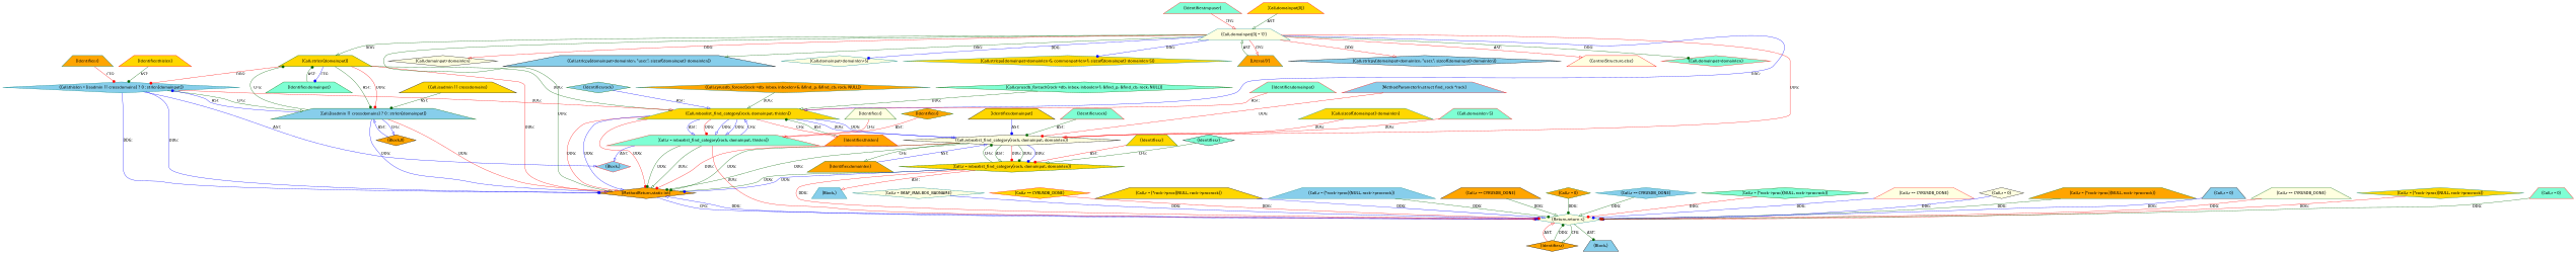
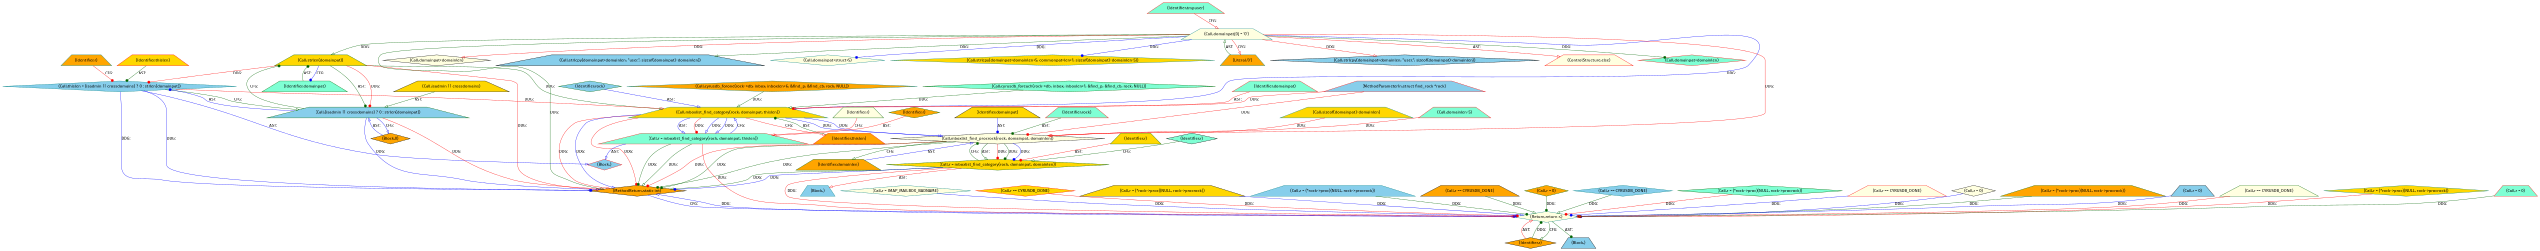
  digraph {
    fontname="Fira Sans"
    node [color=teal fillcolor=gold fontname="Fira Sans" shape=trapezium style=filled]
    edge [arrowhead=onormal color=darkgreen fontname="Fira Sans"]
    n1 [color=darkgreen label="(Call,strlen(domainpat))"]
    n2 [fillcolor=skyblue label="(Call,thislen = (isadmin || crossdomains) ? 0 : strlen(domainpat))" shape=diamond]
    n3 [label="(Call,mboxlist_find_category(rock, domainpat, thislen))"]
    n4 [color=darkgreen fillcolor=skyblue label="(Call,(isadmin || crossdomains) ? 0 : strlen(domainpat))"]
    n5 [color=darkgreen fillcolor=aquamarine label="(Identifier,domainpat)"]
    n6 [color=black fillcolor=orange label="(MethodReturn,static int)" shape=diamond]
    n7 [color=red fillcolor=skyblue label="(Block,)" shape=diamond]
-   n8 [color=black fillcolor=lightyellow label="(Call,mboxlist_find_category(rock, domainpat, domainlen))" shape=diamond]
+   n8 [color=black fillcolor=lightyellow label="(Call,mboxlist_find_procrock(rock, domainpat, domainlen))" shape=diamond]
    n9 [color=red fillcolor=aquamarine label="(Call,r = mboxlist_find_category(rock, domainpat, thislen))"]
    n10 [color=red fillcolor=orange label="(Identifier,thislen)"]
    n11 [color=black fillcolor=orange label="(Block,0)" shape=diamond]
    n12 [fillcolor=lightyellow label="(Return,return r;)" shape=diamond]
    n13 [fillcolor=lightyellow label="(Call,domainpat[0] = '\0')"]
    n14 [color=black fillcolor=lightyellow label="(Call,domainpat+domainlen)" shape=diamond]
    n15 [color=black fillcolor=skyblue label="(Call,strlcpy(domainpat+domainlen, \"user.\", sizeof(domainpat)-domainlen))"]
-   n16 [fillcolor=lightyellow label="(Call,domainpat+domainlen+5)" shape=diamond]
+   n16 [fillcolor=lightyellow label="(Call,domainpat+struct+5)" shape=diamond]
    n17 [label="(Call,strlcpy(domainpat+domainlen+5, commonpat+len+1, sizeof(domainpat)-domainlen-5))" shape=diamond]
    n18 [fillcolor=orange label="(Literal,'\0')"]
    n19 [color=black fillcolor=skyblue label="(Call,strlcpy(domainpat+domainlen, \"user.\", sizeof(domainpat)-domainlen))" shape=diamond]
    n20 [color=red fillcolor=lightyellow label="(ControlStructure,else)"]
    n21 [color=red fillcolor=aquamarine label="(Call,domainpat+domainlen)" shape=diamond]
    n22 [color=darkgreen label="(Call,r = mboxlist_find_category(rock, domainpat, domainlen))" shape=diamond]
    n23 [color=darkgreen fillcolor=orange label="(Identifier,domainlen)"]
    n24 [color=black fillcolor=orange label="(Identifier,r)" shape=diamond]
    n25 [color=black fillcolor=skyblue label="(Block,)"]
    n26 [fillcolor=skyblue label="(Block,)"]
    n27 [color=darkgreen fillcolor=orange label="(Identifier,r)" shape=diamond]
    n28 [color=red fillcolor=aquamarine label="(Identifier,domainpat)"]
    n29 [fillcolor=lightyellow label="(Call,r = IMAP_MAILBOX_BADNAME)" shape=diamond]
    n30 [color=red label="(Call,r == CYRUSDB_DONE)" shape=diamond]
    n31 [color=black label="(Call,r = (*rock->proc)(NULL, rock->procrock))"]
    n32 [fillcolor=skyblue label="(Call,r = (*rock->proc)(NULL, rock->procrock))"]
    n33 [color=black fillcolor=orange label="(Call,r == CYRUSDB_DONE)"]
    n34 [fillcolor=orange label="(Identifier,r)"]
    n35 [label="(Call,sizeof(domainpat)-domainlen)"]
    n36 [color=red fillcolor=aquamarine label="(Identifier,tmpuser)"]
    n37 [color=darkgreen fillcolor=orange label="(Call,r = 0)" shape=diamond]
    n38 [color=red fillcolor=aquamarine label="(Call,domainlen-5)"]
    n39 [color=darkgreen label="(Identifier,r)"]
    n40 [fillcolor=skyblue label="(Call,r == CYRUSDB_DONE)" shape=diamond]
    n41 [color=darkgreen fillcolor=skyblue label="(Identifier,rock)" shape=diamond]
    n42 [color=darkgreen fillcolor=aquamarine label="(Call,r = (*rock->proc)(NULL, rock->procrock))" shape=diamond]
    n43 [color=red fillcolor=skyblue label="(MethodParameterIn,struct find_rock *rock)"]
    n44 [color=black label="(Call,isadmin || crossdomains)"]
    n45 [color=red fillcolor=lightyellow label="(Call,r == CYRUSDB_DONE)"]
    n46 [fillcolor=orange label="(Call,cyrusdb_forone(rock->db, inbox, inboxlen+6, &find_p, &find_cb, rock, NULL))" shape=diamond]
    n47 [color=red label="(Identifier,thislen)"]
    n48 [color=black fillcolor=lightyellow label="(Call,r = 0)" shape=diamond]
    n49 [color=darkgreen fillcolor=orange label="(Call,r = (*rock->proc)(NULL, rock->procrock))"]
    n50 [color=black label="(Identifier,domainpat)"]
    n51 [color=black fillcolor=skyblue label="(Call,r = 0)"]
-   n52 [color=red label="(Call,domainpat[0])"]
    n53 [color=darkgreen fillcolor=lightyellow label="(Call,r == CYRUSDB_DONE)"]
    n54 [label="(Call,r = (*rock->proc)(NULL, rock->procrock))" shape=diamond]
    n55 [color=darkgreen fillcolor=lightyellow label="(Identifier,r)"]
    n56 [color=red fillcolor=aquamarine label="(Identifier,rock)"]
    n57 [color=darkgreen fillcolor=aquamarine label="(Call,cyrusdb_foreach(rock->db, inbox, inboxlen+1, &find_p, &find_cb, rock, NULL))" shape=diamond]
    n58 [color=red fillcolor=aquamarine label="(Call,r = 0)"]
    n59 [color=black fillcolor=aquamarine label="(Identifier,r)" shape=diamond]
    n1 -> n2 [arrowhead=dot color=red label="DDG: "]
    n1 -> n3 [label="DDG: "]
    n1 -> n4 [arrowhead=dot label="AST: "]
    n1 -> n4 [arrowhead=dot color=red label="DDG: "]
    n1 -> n5 [arrowhead=dot color=blue label="CFG: "]
    n1 -> n6 [color=red label="DDG: "]
    n2 -> n3 [color=red label="DDG: "]
    n2 -> n4 [label="CFG: "]
    n2 -> n6 [color=blue label="DDG: "]
    n2 -> n6 [arrowhead=dot color=blue label="DDG: "]
    n2 -> n7 [color=blue label="AST: "]
    n3 -> n6 [color=red label="DDG: "]
    n3 -> n6 [color=blue label="DDG: "]
    n3 -> n6 [arrowhead=dot color=red label="DDG: "]
    n3 -> n8 [color=blue label="DDG: "]
    n3 -> n8 [color=blue label="DDG: "]
    n3 -> n9 [color=blue label="AST: "]
    n3 -> n9 [arrowhead=dot color=red label="DDG: "]
    n3 -> n9 [color=blue label="DDG: "]
    n3 -> n9 [color=blue label="DDG: "]
    n3 -> n10 [color=red label="CFG: "]
    n4 -> n1 [arrowhead=dot label="CFG: "]
    n4 -> n2 [arrowhead=dot color=blue label="AST: "]
    n4 -> n6 [color=blue label="DDG: "]
    n4 -> n6 [color=red label="DDG: "]
    n4 -> n11 [color=blue label="CFG: "]
    n5 -> n1 [arrowhead=dot label="AST: "]
    n6 -> n12 [arrowhead=dot color=blue label="CFG: "]
    n8 -> n6 [arrowhead=dot label="DDG: "]
    n8 -> n6 [arrowhead=dot label="DDG: "]
    n8 -> n6 [arrowhead=dot color=red label="DDG: "]
    n8 -> n22 [label="AST: "]
    n8 -> n22 [arrowhead=dot color=red label="DDG: "]
    n8 -> n22 [arrowhead=dot label="DDG: "]
    n8 -> n22 [arrowhead=dot color=blue label="DDG: "]
    n8 -> n23 [label="CFG: "]
    n9 -> n3 [color=blue label="CFG: "]
    n9 -> n6 [arrowhead=dot label="DDG: "]
    n9 -> n6 [label="DDG: "]
    n9 -> n7 [color=blue label="AST: "]
    n9 -> n12 [color=red label="DDG: "]
    n10 -> n3 [arrowhead=dot label="AST: "]
    n11 -> n4 [color=blue label="AST: "]
    n12 -> n6 [color=blue label="DDG: "]
    n12 -> n24 [label="CFG: "]
    n12 -> n25 [arrowhead=dot label="AST: "]
    n13 -> n1 [label="DDG: "]
    n13 -> n3 [color=blue label="DDG: "]
    n13 -> n6 [label="DDG: "]
    n13 -> n8 [color=red label="DDG: "]
    n13 -> n14 [color=red label="DDG: "]
    n13 -> n15 [label="DDG: "]
    n13 -> n16 [arrowhead=dot color=blue label="DDG: "]
    n13 -> n17 [arrowhead=dot color=blue label="DDG: "]
    n13 -> n18 [color=red label="CFG: "]
    n13 -> n19 [color=red label="DDG: "]
    n13 -> n20 [color=red label="AST: "]
    n13 -> n21 [arrowhead=dot label="DDG: "]
    n18 -> n13 [label="AST: "]
    n22 -> n6 [label="DDG: "]
    n22 -> n6 [arrowhead=dot color=blue label="DDG: "]
    n22 -> n8 [arrowhead=dot label="CFG: "]
    n22 -> n12 [color=red label="DDG: "]
    n22 -> n26 [color=red label="AST: "]
    n23 -> n8 [color=blue label="AST: "]
    n24 -> n12 [color=red label="AST: "]
    n24 -> n12 [arrowhead=dot label="DDG: "]
    n27 -> n9 [color=red label="AST: "]
    n28 -> n3 [color=red label="AST: "]
    n29 -> n12 [arrowhead=dot color=blue label="DDG: "]
    n30 -> n12 [arrowhead=dot color=red label="DDG: "]
    n31 -> n12 [color=blue label="DDG: "]
    n32 -> n12 [arrowhead=dot label="DDG: "]
    n33 -> n12 [label="DDG: "]
    n34 -> n2 [arrowhead=dot color=red label="CFG: "]
    n35 -> n8 [color=red label="DDG: "]
    n36 -> n13 [color=red label="CFG: "]
    n37 -> n12 [arrowhead=dot label="DDG: "]
    n38 -> n8 [color=red label="DDG: "]
    n39 -> n22 [arrowhead=dot color=red label="AST: "]
    n40 -> n12 [label="DDG: "]
    n41 -> n3 [color=blue label="AST: "]
    n42 -> n12 [arrowhead=dot color=red label="DDG: "]
+   n43 -> n3 [arrowhead=dot color=red label="DDG: "]
    n43 -> n8 [arrowhead=dot color=red label="DDG: "]
-   n44 -> n4 [arrowhead=dot label="AST: "]
+   n44 -> n4 [label="AST: "]
    n45 -> n12 [arrowhead=dot color=blue label="DDG: "]
    n46 -> n3 [label="DDG: "]
    n47 -> n2 [arrowhead=dot label="AST: "]
    n48 -> n12 [arrowhead=dot color=blue label="DDG: "]
    n49 -> n12 [label="DDG: "]
    n50 -> n8 [arrowhead=dot color=blue label="AST: "]
    n51 -> n12 [color=blue label="DDG: "]
-   n52 -> n13 [label="AST: "]
    n53 -> n12 [arrowhead=dot color=red label="DDG: "]
    n54 -> n12 [arrowhead=dot color=red label="DDG: "]
    n55 -> n9 [color=red label="CFG: "]
    n56 -> n8 [arrowhead=dot label="AST: "]
    n57 -> n3 [label="DDG: "]
    n58 -> n12 [label="DDG: "]
    n59 -> n22 [label="CFG: "]
  }
